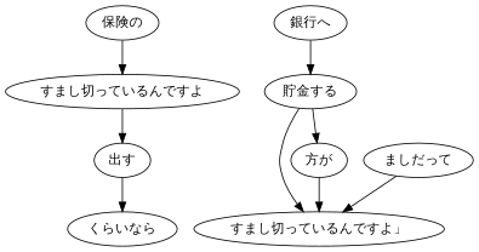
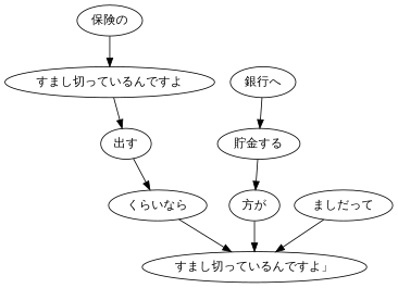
  digraph {
    n1 [label="保険の"]
    n2 [label="すまし切っているんですよ"]
    n3 [label="出す"]
    n4 [label="くらいなら"]
    n5 [label="すまし切っているんですよ」"]
    n6 [label="銀行へ"]
    n7 [label="貯金する"]
    n8 [label="方が"]
    n9 [label="ましだって"]
    n1 -> n2
    n2 -> n3
    n3 -> n4
-   n7 -> n5
+   n4 -> n5
    n6 -> n7
    n7 -> n8
    n8 -> n5
    n9 -> n5
  }
